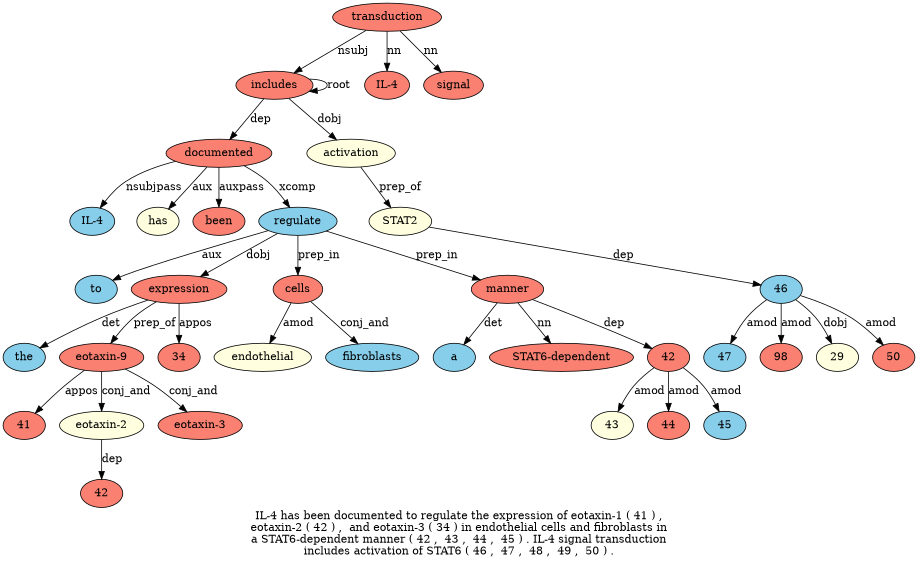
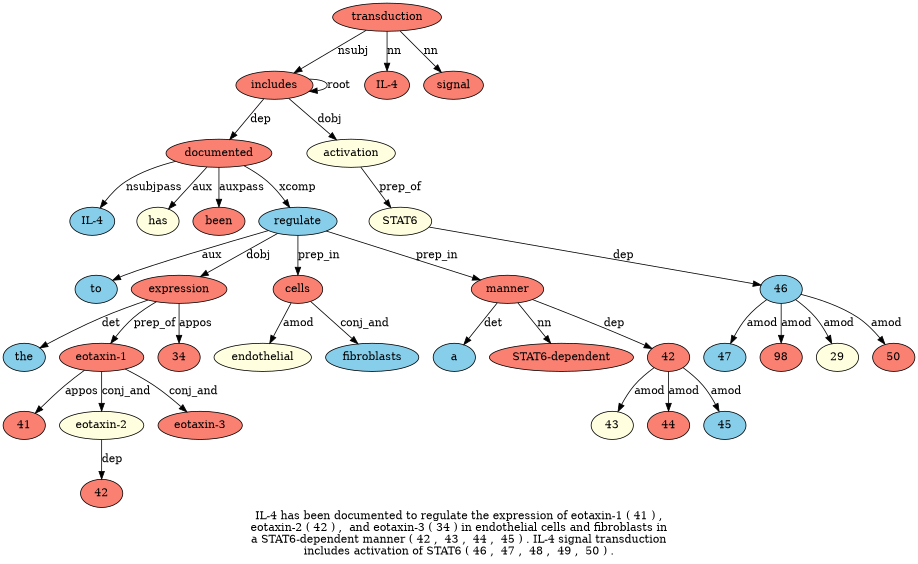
  digraph {
    label="IL-4 has been documented to regulate the expression of eotaxin-1 ( 41 ) ,\neotaxin-2 ( 42 ) ,  and eotaxin-3 ( 34 ) in endothelial cells and fibroblasts in\na STAT6-dependent manner ( 42 ,  43 ,  44 ,  45 ) . IL-4 signal transduction\nincludes activation of STAT6 ( 46 ,  47 ,  48 ,  49 ,  50 ) ."
    node [fillcolor=salmon style=filled]
    n1 [label=documented]
    n2 [fillcolor=skyblue label="IL-4"]
    n3 [fillcolor=lightyellow label=has]
    n4 [label=been]
    n5 [fillcolor=skyblue label=regulate]
    n6 [fillcolor=skyblue label=to]
    n7 [label=expression]
    n8 [label=cells]
    n9 [label=manner]
    n10 [label=includes]
    n11 [fillcolor=lightyellow label=activation]
    n12 [label=transduction]
    n13 [label="IL-4"]
    n14 [label=signal]
-   n15 [fillcolor=lightyellow label=STAT2]
+   n15 [fillcolor=lightyellow label=STAT6]
    n16 [fillcolor=skyblue label=the]
-   n17 [label="eotaxin-9"]
+   n17 [label="eotaxin-1"]
    n18 [label=34]
    n19 [fillcolor=lightyellow label=endothelial]
    n20 [fillcolor=skyblue label=fibroblasts]
    n21 [fillcolor=skyblue label=a]
    n22 [label="STAT6-dependent"]
    n23 [label=42]
    n24 [label=41]
    n25 [fillcolor=lightyellow label="eotaxin-2"]
    n26 [label="eotaxin-3"]
    n27 [label=42]
    n28 [fillcolor=lightyellow label=43]
    n29 [label=44]
    n30 [fillcolor=skyblue label=45]
    n31 [fillcolor=skyblue label=46]
    n32 [fillcolor=skyblue label=47]
    n33 [label=98]
    n34 [fillcolor=lightyellow label=29]
    n35 [label=50]
    n1 -> n2 [label=nsubjpass]
    n1 -> n3 [label=aux]
    n1 -> n4 [label=auxpass]
    n1 -> n5 [label=xcomp]
    n5 -> n6 [label=aux]
    n5 -> n7 [label=dobj]
    n5 -> n8 [label=prep_in]
    n5 -> n9 [label=prep_in]
    n7 -> n16 [label=det]
    n7 -> n17 [label=prep_of]
    n7 -> n18 [label=appos]
    n8 -> n19 [label=amod]
    n8 -> n20 [label=conj_and]
    n9 -> n21 [label=det]
    n9 -> n22 [label=nn]
    n9 -> n23 [label=dep]
    n10 -> n1 [label=dep]
    n10 -> n10 [label=root]
    n10 -> n11 [label=dobj]
    n11 -> n15 [label=prep_of]
    n12 -> n10 [label=nsubj]
    n12 -> n13 [label=nn]
    n12 -> n14 [label=nn]
    n15 -> n31 [label=dep]
    n17 -> n24 [label=appos]
    n17 -> n25 [label=conj_and]
    n17 -> n26 [label=conj_and]
    n23 -> n28 [label=amod]
    n23 -> n29 [label=amod]
    n23 -> n30 [label=amod]
    n25 -> n27 [label=dep]
    n31 -> n32 [label=amod]
    n31 -> n33 [label=amod]
-   n31 -> n34 [label=dobj]
+   n31 -> n34 [label=amod]
    n31 -> n35 [label=amod]
  }
